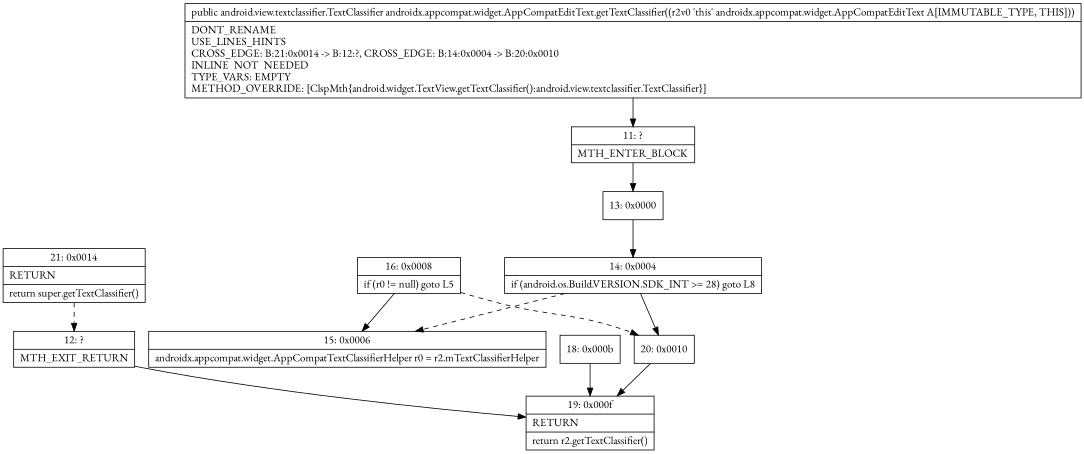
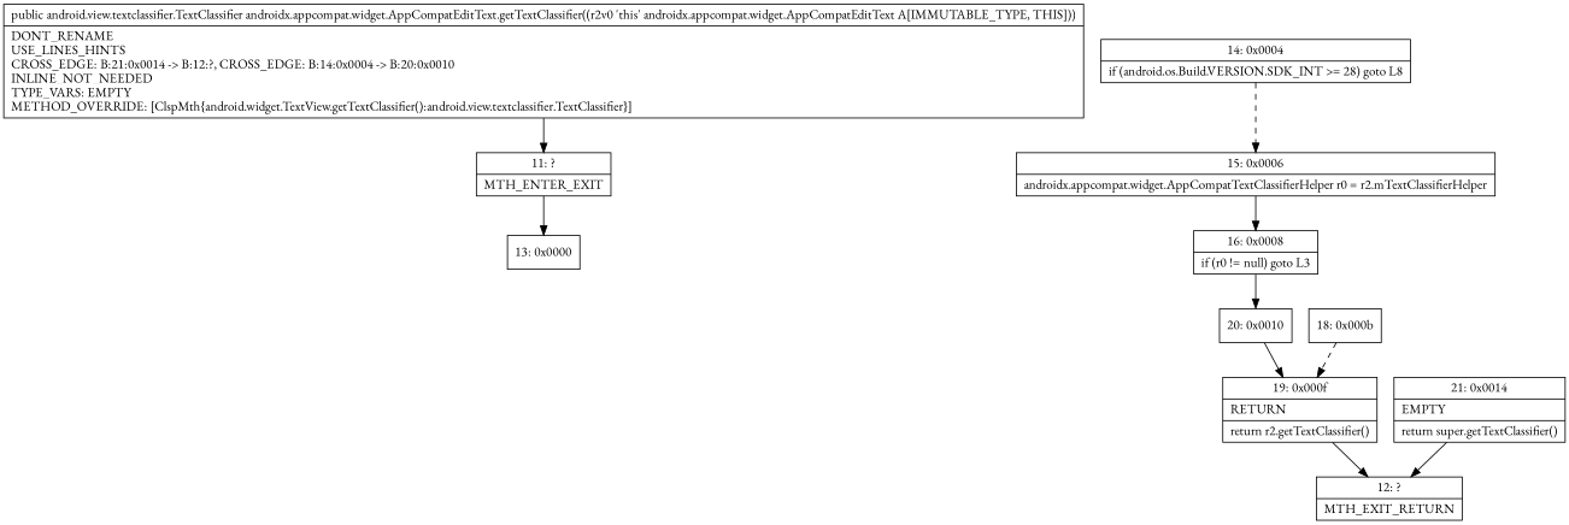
  digraph {
    fontname="EB Garamond"
    node [fontname="EB Garamond" shape=record]
    edge [fontname="EB Garamond"]
-   n1 [label="{11\:\ ?|MTH_ENTER_BLOCK\l}"]
+   n1 [label="{11\:\ ?|MTH_ENTER_EXIT\l}"]
    n2 [label="{13\:\ 0x0000}"]
    n3 [label="{14\:\ 0x0004|if (android.os.Build.VERSION.SDK_INT \>= 28) goto L8\l}"]
    n4 [label="{15\:\ 0x0006|androidx.appcompat.widget.AppCompatTextClassifierHelper r0 = r2.mTextClassifierHelper\l}"]
    n5 [label="{20\:\ 0x0010}"]
-   n6 [label="{16\:\ 0x0008|if (r0 != null) goto L5\l}"]
+   n6 [label="{16\:\ 0x0008|if (r0 != null) goto L3\l}"]
    n7 [label="{19\:\ 0x000f|RETURN\l|return r2.getTextClassifier()\l}"]
    n8 [label="{18\:\ 0x000b}"]
    n9 [label="{12\:\ ?|MTH_EXIT_RETURN\l}"]
-   n10 [label="{21\:\ 0x0014|RETURN\l|return super.getTextClassifier()\l}"]
+   n10 [label="{21\:\ 0x0014|EMPTY\l|return super.getTextClassifier()\l}"]
    n11 [label="{public android.view.textclassifier.TextClassifier androidx.appcompat.widget.AppCompatEditText.getTextClassifier((r2v0 'this' androidx.appcompat.widget.AppCompatEditText A[IMMUTABLE_TYPE, THIS]))  | DONT_RENAME\lUSE_LINES_HINTS\lCROSS_EDGE: B:21:0x0014 \-\> B:12:?, CROSS_EDGE: B:14:0x0004 \-\> B:20:0x0010\lINLINE_NOT_NEEDED\lTYPE_VARS: EMPTY\lMETHOD_OVERRIDE: [ClspMth\{android.widget.TextView.getTextClassifier():android.view.textclassifier.TextClassifier\}]\l}"]
    n1 -> n2
-   n2 -> n3
    n3 -> n4 [style=dashed]
-   n3 -> n5
-   n6 -> n4
+   n4 -> n6
    n5 -> n7
-   n6 -> n5 [style=dashed]
-   n9 -> n7
-   n8 -> n7
-   n10 -> n9 [style=dashed]
+   n6 -> n5 [style=solid]
+   n7 -> n9
+   n8 -> n7 [style=dashed]
+   n10 -> n9
    n11 -> n1
  }
